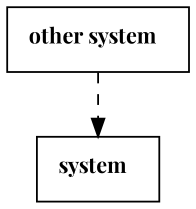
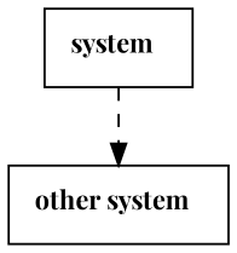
  digraph {
    compound=true
    fontname="Playfair Display"
    node [fontsize=12 shape=box fontname="Playfair Display"]
    n1 [label=< <b>system</b>   >]
    n2 [label=< <b>other system</b>   >]
-   n2 -> n1 [fontsize=12 style=dashed fontname="Playfair Display"]
+   n1 -> n2 [fontsize=12 style=dashed fontname="Playfair Display"]
  }
